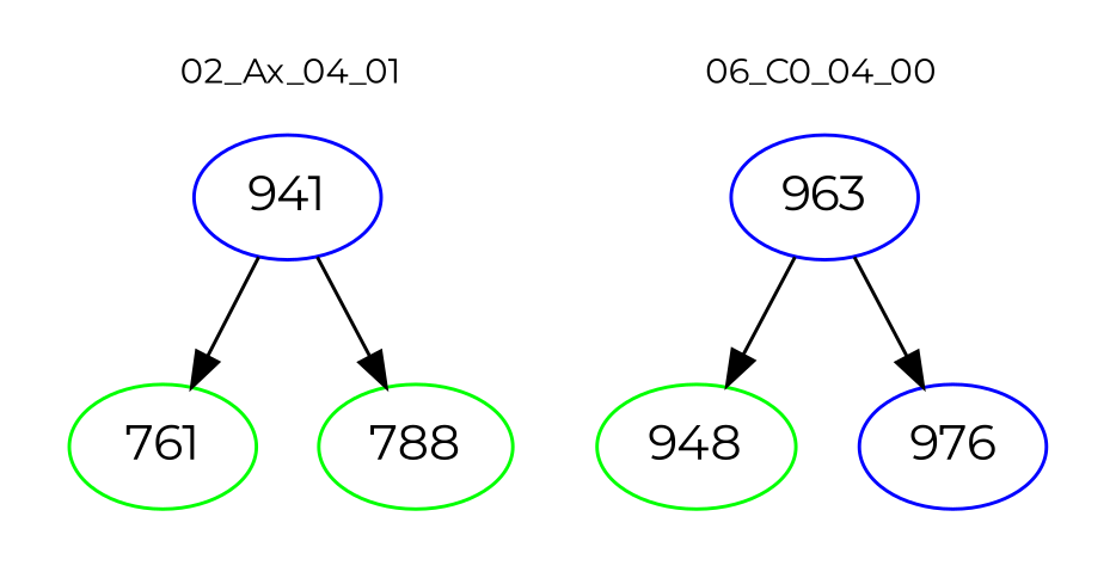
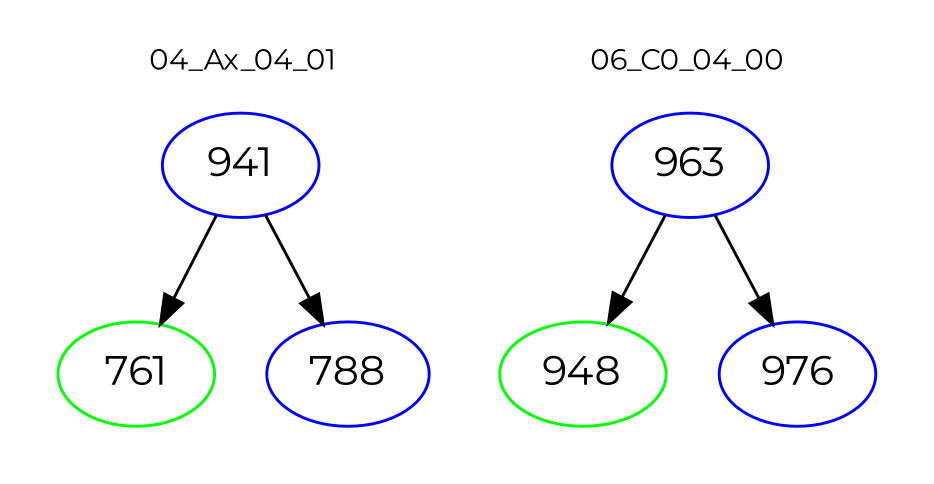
  digraph {
    fontname=Montserrat
    node [color=blue fontname=Montserrat]
    edge [color=black fontname=Montserrat]
    n1 [label=941]
    n2 [color=green label=761]
-   n3 [color=green label=788]
+   n3 [label=788]
    n4 [label=963]
    n5 [color=green label=948]
    n6 [label=976]
    subgraph cluster_1 {
      color=white
      fontsize=10
-     label="02_Ax_04_01"
+     label="04_Ax_04_01"
      n1
      n2
      n3
    }
    subgraph cluster_2 {
      color=white
      fontsize=10
      label="06_C0_04_00"
      n4
      n5
      n6
    }
    n1 -> n2
    n1 -> n3
    n4 -> n5
    n4 -> n6
  }
